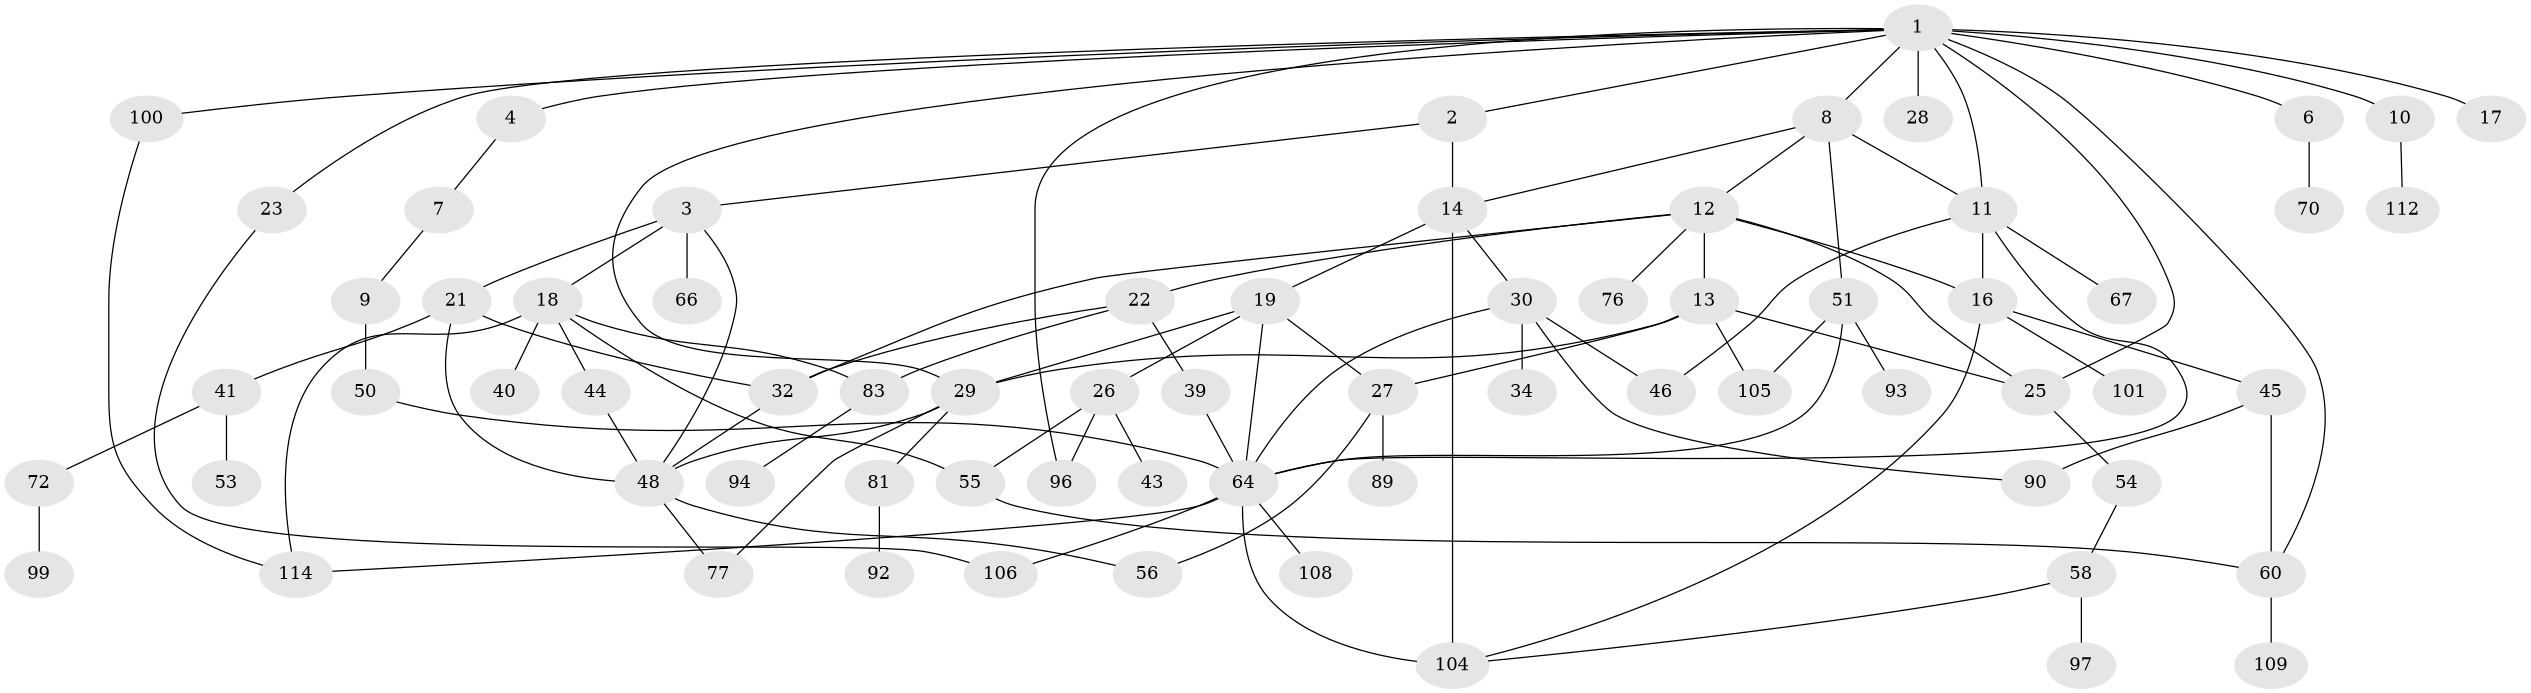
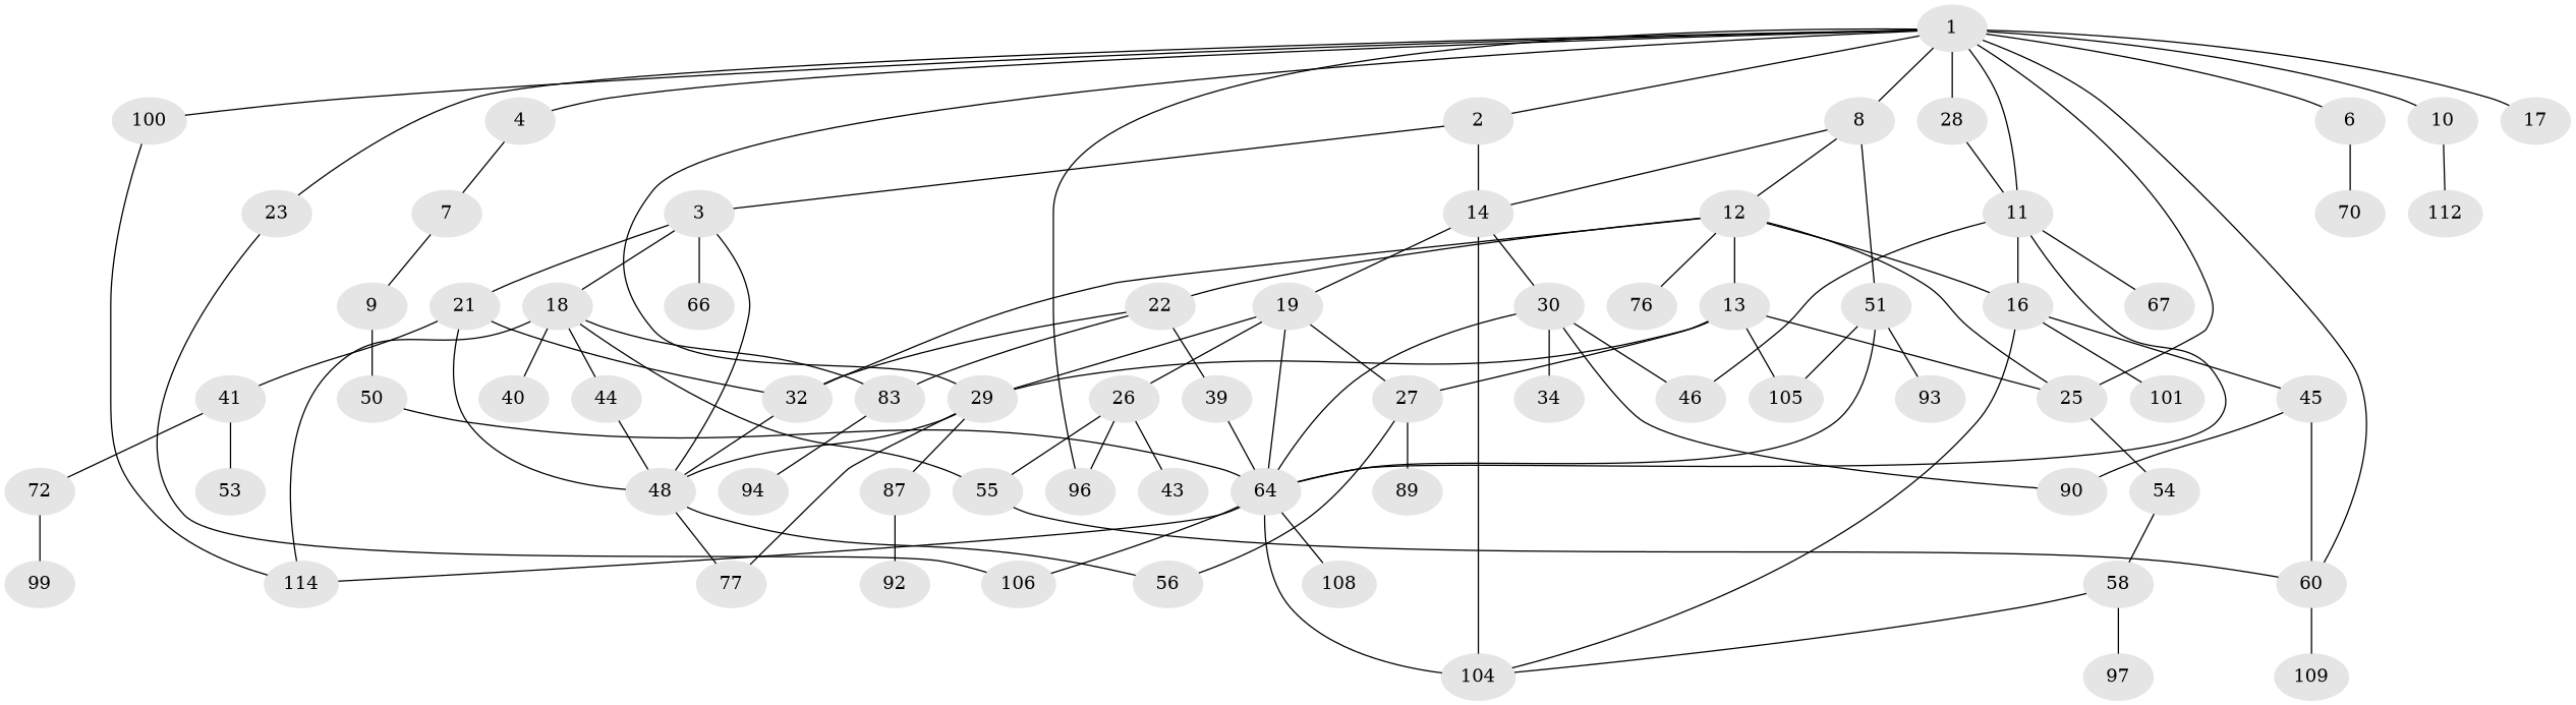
  graph {
    node [color=gray90 style=filled]
    1 [super="+5"]
    2
    4
    6
    8 [super="+18"]
    10
    11
    17
    23
    25 [super="+107+35"]
    28 [super="+110"]
    29 [super="+73"]
    60 [super="+80"]
    96
    100
    3 [super="+20"]
    14 [super="+78"]
    7
    70
    12
    51
    112
    16 [super="+59+42"]
    46 [super="+49"]
    64 [super="+86+74+98+87+71"]
    67
    106
    54 [super="+65"]
    48 [super="+61"]
    77
-   81
+   81 [label=87]
    109
    114 [super="+120"]
    n34 [label=18 super="+57+36+91+31+33"]
    21
    66
    19
    30 [super="+111+47"]
    104 [super="+115"]
    40
    44 [super="+85"]
    55 [super="+103"]
    83
    32 [super="+62"]
    41
    56
    9
    50 [super="+102"]
    13 [super="+113"]
    22 [super="+24"]
    76
    105
    93
    45
    101
    108
    27 [super="+75"]
    39
    89
    26 [super="+68+79+38"]
    34
    90
    94
    43
    58
    97
    53
    72
    92
    99
    1 -- 2
    1 -- 4
    1 -- 6
    1 -- 8
    1 -- 10
    1 -- 11
    1 -- 17 [weight=2]
    1 -- 23
    1 -- 25
    1 -- 28
    1 -- 29
    1 -- 60
    1 -- 96
    1 -- 100
    2 -- 3
    2 -- 14
    4 -- 7
    6 -- 70
-   8 -- 11
+   28 -- 11
    8 -- 14
    8 -- 12
    8 -- 51
    10 -- 112
    11 -- 16
    11 -- 46
    11 -- 64
    11 -- 67
    23 -- 106
    25 -- 54
    29 -- 48
    29 -- 77
    29 -- 81
    60 -- 109
    100 -- 114
    3 -- 48
    3 -- n34
    3 -- 21
    3 -- 66
    14 -- 19
    14 -- 30
    14 -- 104 [weight=2]
    7 -- 9
    12 -- 25
    12 -- 16
    12 -- 32
    12 -- 13 [weight=2]
    12 -- 22
    12 -- 76
    51 -- 64
    51 -- 105
    51 -- 93
    16 -- 104
    16 -- 45
    16 -- 101
    64 -- 106
    64 -- 114
    64 -- 104
    64 -- 108
    54 -- 58
    48 -- 77
    48 -- 56
    81 -- 92
    n34 -- 114
    n34 -- 40
    n34 -- 44
    n34 -- 55
    n34 -- 83
    21 -- 48
    21 -- 32
    21 -- 41
    19 -- 29
    19 -- 64
    19 -- 27
    19 -- 26
    30 -- 46
    30 -- 64
    30 -- 34
    30 -- 90
    44 -- 48
    55 -- 60
    83 -- 94
    32 -- 48
    41 -- 53
    41 -- 72
    9 -- 50
    50 -- 64
    13 -- 25
    13 -- 29
    13 -- 105
    13 -- 27
    22 -- 83
    22 -- 32
    22 -- 39
    45 -- 60
    45 -- 90
    27 -- 56
    27 -- 89
    39 -- 64
    26 -- 96
    26 -- 55
    26 -- 43
    58 -- 104
    58 -- 97
    72 -- 99
  }
